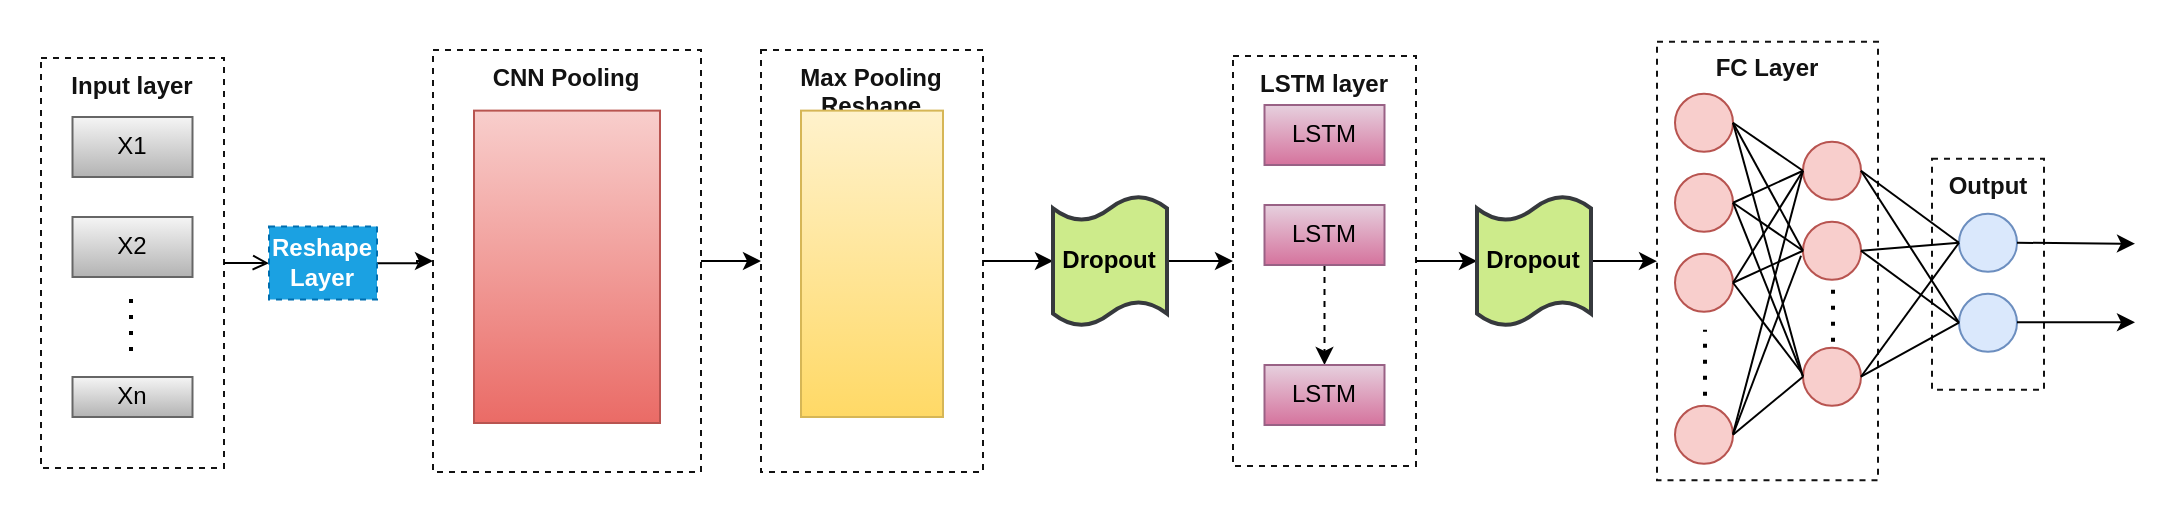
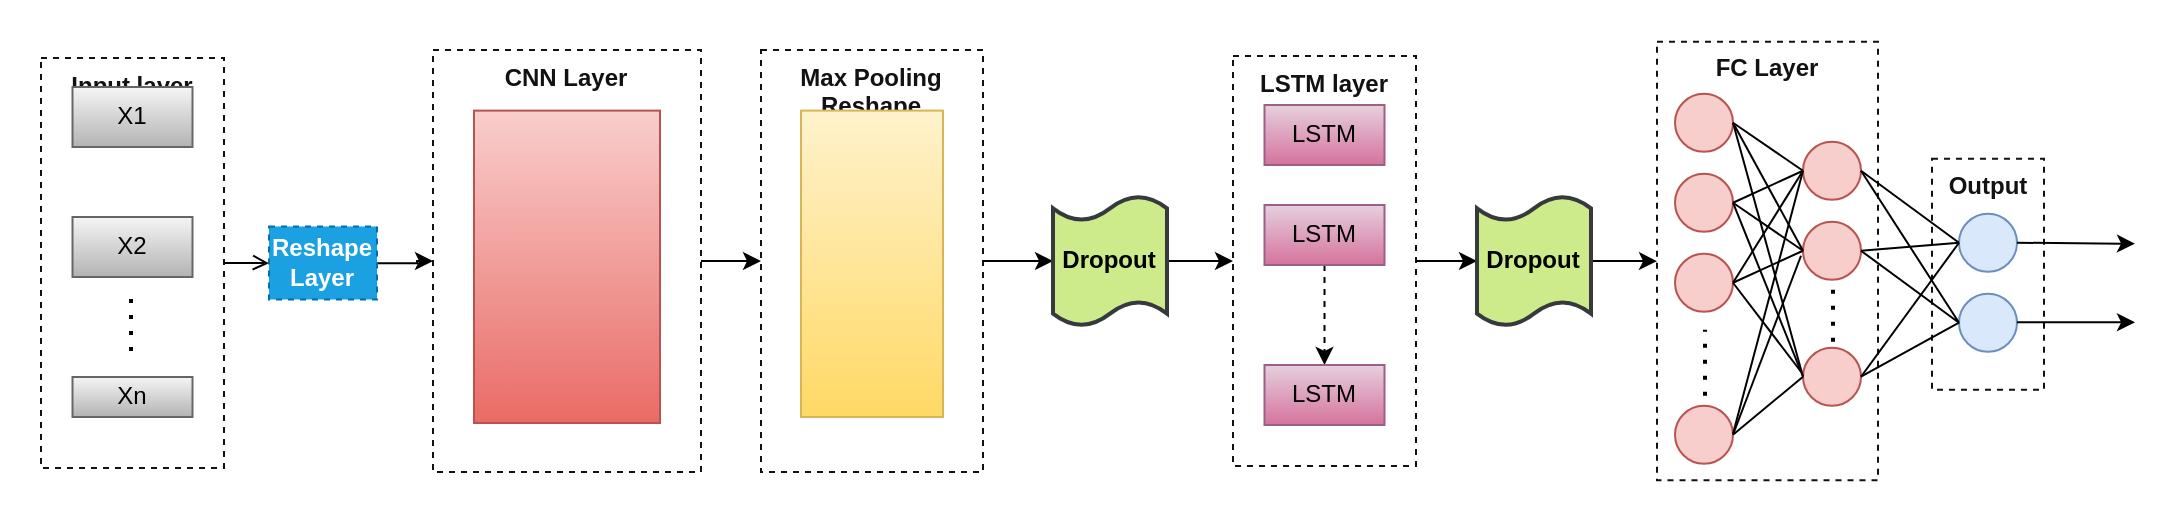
  <mxCell id="0" />
  <mxCell id="1" parent="0" />
  <mxCell id="2" value="&lt;b&gt;Output&lt;/b&gt;" style="fillColor=none;strokeColor=#121212;dashed=1;verticalAlign=top;fontStyle=0;fontColor=#121212;whiteSpace=wrap;html=1;" parent="1" vertex="1"><mxGeometry x="965.5" y="78.87" width="56" height="115.5" as="geometry" /></mxCell>
  <mxCell id="3" value="&lt;b&gt;FC Layer&lt;/b&gt;" style="fillColor=none;strokeColor=#121212;dashed=1;verticalAlign=top;fontStyle=0;fontColor=#121212;whiteSpace=wrap;html=1;" parent="1" vertex="1"><mxGeometry x="828" y="20.37" width="110.5" height="219.25" as="geometry" /></mxCell>
  <mxCell id="4" value="&lt;b&gt;LSTM layer&lt;/b&gt;" style="fillColor=none;strokeColor=#121212;dashed=1;verticalAlign=top;fontStyle=0;fontColor=#121212;whiteSpace=wrap;html=1;" parent="1" vertex="1"><mxGeometry x="616" y="27.5" width="91.5" height="205" as="geometry" /></mxCell>
  <mxCell id="5" value="&lt;b&gt;Max Pooling Reshape&lt;/b&gt;" style="fillColor=none;strokeColor=#121212;dashed=1;verticalAlign=top;fontStyle=0;fontColor=#121212;whiteSpace=wrap;html=1;" parent="1" vertex="1"><mxGeometry x="380" y="24.5" width="111" height="211" as="geometry" /></mxCell>
- <mxCell id="6" value="&lt;b&gt;CNN Pooling&lt;/b&gt;" style="fillColor=none;strokeColor=#121212;dashed=1;verticalAlign=top;fontStyle=0;fontColor=#121212;whiteSpace=wrap;html=1;" parent="1" vertex="1"><mxGeometry x="216" y="24.5" width="134" height="211" as="geometry" /></mxCell>
+ <mxCell id="6" value="&lt;b&gt;CNN Layer&lt;/b&gt;" style="fillColor=none;strokeColor=#121212;dashed=1;verticalAlign=top;fontStyle=0;fontColor=#121212;whiteSpace=wrap;html=1;" parent="1" vertex="1"><mxGeometry x="216" y="24.5" width="134" height="211" as="geometry" /></mxCell>
  <mxCell id="7" value="&lt;b&gt;Input layer&lt;/b&gt;" style="fillColor=none;strokeColor=#121212;dashed=1;verticalAlign=top;fontStyle=0;fontColor=#121212;whiteSpace=wrap;html=1;" parent="1" vertex="1"><mxGeometry x="20" y="28.5" width="91.5" height="205" as="geometry" /></mxCell>
- <mxCell id="8" value="X1" style="rounded=0;whiteSpace=wrap;html=1;fillColor=#f5f5f5;strokeColor=#666666;gradientColor=#b3b3b3;" parent="1" vertex="1"><mxGeometry x="35.75" y="58" width="60" height="30" as="geometry" /></mxCell>
+ <mxCell id="8" value="X1" style="rounded=0;whiteSpace=wrap;html=1;fillColor=#f5f5f5;strokeColor=#666666;gradientColor=#b3b3b3;" parent="1" vertex="1"><mxGeometry x="35.75" y="43" width="60" height="30" as="geometry" /></mxCell>
  <mxCell id="9" value="X2" style="rounded=0;whiteSpace=wrap;html=1;fillColor=#f5f5f5;strokeColor=#666666;gradientColor=#b3b3b3;" parent="1" vertex="1"><mxGeometry x="35.75" y="108" width="60" height="30" as="geometry" /></mxCell>
  <mxCell id="10" value="Xn" style="rounded=0;whiteSpace=wrap;html=1;fillColor=#f5f5f5;strokeColor=#666666;gradientColor=#b3b3b3;" parent="1" vertex="1"><mxGeometry x="35.75" y="188" width="60" height="20" as="geometry" /></mxCell>
  <mxCell id="11" value="" style="rounded=0;whiteSpace=wrap;html=1;fillColor=#f8cecc;strokeColor=#b85450;gradientColor=#ea6b66;" parent="1" vertex="1"><mxGeometry x="236.5" y="54.81" width="93" height="156.19" as="geometry" /></mxCell>
  <mxCell id="12" value="" style="rounded=0;whiteSpace=wrap;html=1;fillColor=#fff2cc;strokeColor=#d6b656;gradientColor=#ffd966;" parent="1" vertex="1"><mxGeometry x="400" y="54.81" width="71" height="153.19" as="geometry" /></mxCell>
  <mxCell id="13" value="" style="edgeStyle=orthogonalEdgeStyle;rounded=0;orthogonalLoop=1;jettySize=auto;html=1;" parent="1" source="6" target="5" edge="1"><mxGeometry relative="1" as="geometry" /></mxCell>
  <mxCell id="14" value="" style="edgeStyle=orthogonalEdgeStyle;rounded=0;orthogonalLoop=1;jettySize=auto;html=1;endArrow=open;" parent="1" source="7" target="16" edge="1"><mxGeometry relative="1" as="geometry"><mxPoint x="117" y="131" as="sourcePoint" /><mxPoint x="272" y="131" as="targetPoint" /></mxGeometry></mxCell>
  <mxCell id="15" value="" style="edgeStyle=orthogonalEdgeStyle;rounded=0;orthogonalLoop=1;jettySize=auto;html=1;" parent="1" source="16" target="6" edge="1"><mxGeometry relative="1" as="geometry" /></mxCell>
  <mxCell id="16" value="&lt;b&gt;Reshape Layer&lt;/b&gt;" style="rounded=0;whiteSpace=wrap;html=1;fillColor=#1ba1e2;strokeColor=#006EAF;fontColor=#ffffff;dashed=1;" parent="1" vertex="1"><mxGeometry x="134" y="112.75" width="54" height="36.5" as="geometry" /></mxCell>
  <mxCell id="17" value="" style="edgeStyle=orthogonalEdgeStyle;rounded=0;orthogonalLoop=1;jettySize=auto;html=1;" parent="1" source="5" target="55" edge="1"><mxGeometry relative="1" as="geometry" /></mxCell>
  <mxCell id="18" value="LSTM" style="rounded=0;whiteSpace=wrap;html=1;fillColor=#e6d0de;strokeColor=#996185;gradientColor=#d5739d;" parent="1" vertex="1"><mxGeometry x="631.75" y="52" width="60" height="30" as="geometry" /></mxCell>
  <mxCell id="19" value="" style="edgeStyle=orthogonalEdgeStyle;rounded=0;orthogonalLoop=1;jettySize=auto;html=1;dashed=1;" parent="1" source="20" target="21" edge="1"><mxGeometry relative="1" as="geometry" /></mxCell>
  <mxCell id="20" value="LSTM" style="rounded=0;whiteSpace=wrap;html=1;fillColor=#e6d0de;strokeColor=#996185;gradientColor=#d5739d;" parent="1" vertex="1"><mxGeometry x="631.75" y="102" width="60" height="30" as="geometry" /></mxCell>
  <mxCell id="21" value="LSTM" style="rounded=0;whiteSpace=wrap;html=1;fillColor=#e6d0de;strokeColor=#996185;gradientColor=#d5739d;" parent="1" vertex="1"><mxGeometry x="631.75" y="182" width="60" height="30" as="geometry" /></mxCell>
  <mxCell id="22" value="" style="edgeStyle=orthogonalEdgeStyle;rounded=0;orthogonalLoop=1;jettySize=auto;html=1;" parent="1" source="4" target="57" edge="1"><mxGeometry relative="1" as="geometry" /></mxCell>
  <mxCell id="23" value="" style="ellipse;whiteSpace=wrap;html=1;aspect=fixed;fillColor=#f8cecc;strokeColor=#b85450;" parent="1" vertex="1"><mxGeometry x="837" y="46.37" width="29" height="29" as="geometry" /></mxCell>
  <mxCell id="24" value="" style="ellipse;whiteSpace=wrap;html=1;aspect=fixed;fillColor=#f8cecc;strokeColor=#b85450;" parent="1" vertex="1"><mxGeometry x="837" y="126.37" width="29" height="29" as="geometry" /></mxCell>
  <mxCell id="25" value="" style="ellipse;whiteSpace=wrap;html=1;aspect=fixed;fillColor=#f8cecc;strokeColor=#b85450;" parent="1" vertex="1"><mxGeometry x="837" y="86.37" width="29" height="29" as="geometry" /></mxCell>
  <mxCell id="26" value="" style="ellipse;whiteSpace=wrap;html=1;aspect=fixed;fillColor=#f8cecc;strokeColor=#b85450;" parent="1" vertex="1"><mxGeometry x="837" y="202.37" width="29" height="29" as="geometry" /></mxCell>
  <mxCell id="27" value="" style="endArrow=none;dashed=1;html=1;dashPattern=1 3;strokeWidth=2;rounded=0;" parent="1" edge="1"><mxGeometry width="50" height="50" relative="1" as="geometry"><mxPoint x="852" y="197.37" as="sourcePoint" /><mxPoint x="852" y="164.37" as="targetPoint" /></mxGeometry></mxCell>
  <mxCell id="28" value="" style="ellipse;whiteSpace=wrap;html=1;aspect=fixed;fillColor=#f8cecc;strokeColor=#b85450;" parent="1" vertex="1"><mxGeometry x="901" y="70.37" width="29" height="29" as="geometry" /></mxCell>
  <mxCell id="29" value="" style="ellipse;whiteSpace=wrap;html=1;aspect=fixed;fillColor=#f8cecc;strokeColor=#b85450;" parent="1" vertex="1"><mxGeometry x="901" y="173.37" width="29" height="29" as="geometry" /></mxCell>
  <mxCell id="30" value="" style="ellipse;whiteSpace=wrap;html=1;aspect=fixed;fillColor=#f8cecc;strokeColor=#b85450;" parent="1" vertex="1"><mxGeometry x="901" y="110.37" width="29" height="29" as="geometry" /></mxCell>
  <mxCell id="31" value="" style="ellipse;whiteSpace=wrap;html=1;aspect=fixed;fillColor=#dae8fc;strokeColor=#6c8ebf;" parent="1" vertex="1"><mxGeometry x="979" y="106.37" width="29" height="29" as="geometry" /></mxCell>
  <mxCell id="32" value="" style="ellipse;whiteSpace=wrap;html=1;aspect=fixed;fillColor=#dae8fc;strokeColor=#6c8ebf;" parent="1" vertex="1"><mxGeometry x="979" y="146.37" width="29" height="29" as="geometry" /></mxCell>
  <mxCell id="33" value="" style="endArrow=none;html=1;rounded=0;exitX=1;exitY=0.5;exitDx=0;exitDy=0;entryX=0;entryY=0.5;entryDx=0;entryDy=0;" parent="1" source="28" target="31" edge="1"><mxGeometry width="50" height="50" relative="1" as="geometry"><mxPoint x="580" y="262.37" as="sourcePoint" /><mxPoint x="630" y="212.37" as="targetPoint" /></mxGeometry></mxCell>
  <mxCell id="34" value="" style="endArrow=none;html=1;rounded=0;exitX=1;exitY=0.5;exitDx=0;exitDy=0;entryX=0;entryY=0.5;entryDx=0;entryDy=0;" parent="1" source="23" target="28" edge="1"><mxGeometry width="50" height="50" relative="1" as="geometry"><mxPoint x="580" y="262.37" as="sourcePoint" /><mxPoint x="630" y="212.37" as="targetPoint" /></mxGeometry></mxCell>
  <mxCell id="35" value="" style="endArrow=none;html=1;rounded=0;exitX=1;exitY=0.5;exitDx=0;exitDy=0;entryX=0;entryY=0.5;entryDx=0;entryDy=0;" parent="1" source="23" target="30" edge="1"><mxGeometry width="50" height="50" relative="1" as="geometry"><mxPoint x="580" y="262.37" as="sourcePoint" /><mxPoint x="630" y="212.37" as="targetPoint" /></mxGeometry></mxCell>
  <mxCell id="36" value="" style="endArrow=none;html=1;rounded=0;exitX=1;exitY=0.5;exitDx=0;exitDy=0;entryX=0;entryY=0.5;entryDx=0;entryDy=0;" parent="1" source="23" target="29" edge="1"><mxGeometry width="50" height="50" relative="1" as="geometry"><mxPoint x="580" y="262.37" as="sourcePoint" /><mxPoint x="630" y="212.37" as="targetPoint" /></mxGeometry></mxCell>
  <mxCell id="37" value="" style="endArrow=none;html=1;rounded=0;entryX=1;entryY=0.5;entryDx=0;entryDy=0;exitX=0;exitY=0.5;exitDx=0;exitDy=0;" parent="1" source="28" target="25" edge="1"><mxGeometry width="50" height="50" relative="1" as="geometry"><mxPoint x="580" y="262.37" as="sourcePoint" /><mxPoint x="630" y="212.37" as="targetPoint" /></mxGeometry></mxCell>
  <mxCell id="38" value="" style="endArrow=none;html=1;rounded=0;exitX=1;exitY=0.5;exitDx=0;exitDy=0;entryX=0;entryY=0.5;entryDx=0;entryDy=0;" parent="1" source="25" target="30" edge="1"><mxGeometry width="50" height="50" relative="1" as="geometry"><mxPoint x="580" y="262.37" as="sourcePoint" /><mxPoint x="630" y="212.37" as="targetPoint" /></mxGeometry></mxCell>
  <mxCell id="39" value="" style="endArrow=none;html=1;rounded=0;exitX=1;exitY=0.5;exitDx=0;exitDy=0;entryX=0;entryY=0.5;entryDx=0;entryDy=0;" parent="1" source="25" target="29" edge="1"><mxGeometry width="50" height="50" relative="1" as="geometry"><mxPoint x="580" y="262.37" as="sourcePoint" /><mxPoint x="630" y="212.37" as="targetPoint" /></mxGeometry></mxCell>
  <mxCell id="40" value="" style="endArrow=none;html=1;rounded=0;exitX=1;exitY=0.5;exitDx=0;exitDy=0;" parent="1" source="24" edge="1"><mxGeometry width="50" height="50" relative="1" as="geometry"><mxPoint x="580" y="262.37" as="sourcePoint" /><mxPoint x="900" y="185.37" as="targetPoint" /></mxGeometry></mxCell>
  <mxCell id="41" value="" style="endArrow=none;html=1;rounded=0;exitX=0;exitY=0.5;exitDx=0;exitDy=0;entryX=1;entryY=0.5;entryDx=0;entryDy=0;" parent="1" source="28" target="24" edge="1"><mxGeometry width="50" height="50" relative="1" as="geometry"><mxPoint x="580" y="262.37" as="sourcePoint" /><mxPoint x="630" y="212.37" as="targetPoint" /></mxGeometry></mxCell>
  <mxCell id="42" value="" style="endArrow=none;html=1;rounded=0;exitX=1;exitY=0.5;exitDx=0;exitDy=0;entryX=0;entryY=0.5;entryDx=0;entryDy=0;" parent="1" source="24" target="30" edge="1"><mxGeometry width="50" height="50" relative="1" as="geometry"><mxPoint x="580" y="262.37" as="sourcePoint" /><mxPoint x="630" y="212.37" as="targetPoint" /></mxGeometry></mxCell>
  <mxCell id="43" value="" style="endArrow=none;html=1;rounded=0;exitX=1;exitY=0.5;exitDx=0;exitDy=0;entryX=0;entryY=0.5;entryDx=0;entryDy=0;" parent="1" source="26" target="29" edge="1"><mxGeometry width="50" height="50" relative="1" as="geometry"><mxPoint x="580" y="262.37" as="sourcePoint" /><mxPoint x="630" y="212.37" as="targetPoint" /></mxGeometry></mxCell>
  <mxCell id="44" value="" style="endArrow=none;html=1;rounded=0;exitX=1;exitY=0.5;exitDx=0;exitDy=0;" parent="1" source="26" edge="1"><mxGeometry width="50" height="50" relative="1" as="geometry"><mxPoint x="580" y="262.37" as="sourcePoint" /><mxPoint x="900" y="127.37" as="targetPoint" /></mxGeometry></mxCell>
  <mxCell id="45" value="" style="endArrow=none;html=1;rounded=0;entryX=0;entryY=0.5;entryDx=0;entryDy=0;" parent="1" target="28" edge="1"><mxGeometry width="50" height="50" relative="1" as="geometry"><mxPoint x="866" y="216.37" as="sourcePoint" /><mxPoint x="630" y="212.37" as="targetPoint" /></mxGeometry></mxCell>
  <mxCell id="46" value="" style="endArrow=none;html=1;rounded=0;entryX=1;entryY=0.5;entryDx=0;entryDy=0;exitX=0;exitY=0.5;exitDx=0;exitDy=0;" parent="1" source="32" target="28" edge="1"><mxGeometry width="50" height="50" relative="1" as="geometry"><mxPoint x="580" y="262.37" as="sourcePoint" /><mxPoint x="630" y="212.37" as="targetPoint" /></mxGeometry></mxCell>
  <mxCell id="47" value="" style="endArrow=none;html=1;rounded=0;entryX=1;entryY=0.5;entryDx=0;entryDy=0;exitX=0;exitY=0.5;exitDx=0;exitDy=0;" parent="1" source="31" target="30" edge="1"><mxGeometry width="50" height="50" relative="1" as="geometry"><mxPoint x="580" y="262.37" as="sourcePoint" /><mxPoint x="630" y="212.37" as="targetPoint" /></mxGeometry></mxCell>
  <mxCell id="48" value="" style="endArrow=none;html=1;rounded=0;entryX=1;entryY=0.5;entryDx=0;entryDy=0;exitX=0;exitY=0.5;exitDx=0;exitDy=0;" parent="1" source="32" target="30" edge="1"><mxGeometry width="50" height="50" relative="1" as="geometry"><mxPoint x="580" y="262.37" as="sourcePoint" /><mxPoint x="630" y="212.37" as="targetPoint" /></mxGeometry></mxCell>
  <mxCell id="49" value="" style="endArrow=none;html=1;rounded=0;entryX=1;entryY=0.5;entryDx=0;entryDy=0;exitX=0;exitY=0.5;exitDx=0;exitDy=0;" parent="1" source="32" target="29" edge="1"><mxGeometry width="50" height="50" relative="1" as="geometry"><mxPoint x="580" y="262.37" as="sourcePoint" /><mxPoint x="630" y="212.37" as="targetPoint" /></mxGeometry></mxCell>
  <mxCell id="50" value="" style="endArrow=none;html=1;rounded=0;exitX=1;exitY=0.5;exitDx=0;exitDy=0;entryX=0;entryY=0.5;entryDx=0;entryDy=0;" parent="1" source="29" target="31" edge="1"><mxGeometry width="50" height="50" relative="1" as="geometry"><mxPoint x="580" y="262.37" as="sourcePoint" /><mxPoint x="630" y="212.37" as="targetPoint" /></mxGeometry></mxCell>
  <mxCell id="51" value="" style="endArrow=none;dashed=1;html=1;dashPattern=1 3;strokeWidth=2;rounded=0;" parent="1" edge="1"><mxGeometry width="50" height="50" relative="1" as="geometry"><mxPoint x="916" y="170.37" as="sourcePoint" /><mxPoint x="916" y="144.37" as="targetPoint" /></mxGeometry></mxCell>
  <mxCell id="52" value="" style="endArrow=classic;html=1;rounded=0;exitX=1;exitY=0.5;exitDx=0;exitDy=0;" parent="1" source="31" edge="1"><mxGeometry width="50" height="50" relative="1" as="geometry"><mxPoint x="1029" y="119.62" as="sourcePoint" /><mxPoint x="1067" y="121.37" as="targetPoint" /></mxGeometry></mxCell>
  <mxCell id="53" value="" style="endArrow=classic;html=1;rounded=0;exitX=1;exitY=0.5;exitDx=0;exitDy=0;" parent="1" edge="1"><mxGeometry width="50" height="50" relative="1" as="geometry"><mxPoint x="1008" y="160.67" as="sourcePoint" /><mxPoint x="1067" y="160.67" as="targetPoint" /></mxGeometry></mxCell>
  <mxCell id="54" value="" style="edgeStyle=orthogonalEdgeStyle;rounded=0;orthogonalLoop=1;jettySize=auto;html=1;" parent="1" source="55" target="4" edge="1"><mxGeometry relative="1" as="geometry" /></mxCell>
  <mxCell id="55" value="&lt;b&gt;Dropout&lt;/b&gt;" style="shape=tape;whiteSpace=wrap;html=1;strokeWidth=2;size=0.19;fillColor=#cdeb8b;strokeColor=#36393d;" parent="1" vertex="1"><mxGeometry x="526" y="97.5" width="57" height="65" as="geometry" /></mxCell>
  <mxCell id="56" value="" style="edgeStyle=orthogonalEdgeStyle;rounded=0;orthogonalLoop=1;jettySize=auto;html=1;" parent="1" source="57" target="3" edge="1"><mxGeometry relative="1" as="geometry" /></mxCell>
  <mxCell id="57" value="&lt;b&gt;Dropout&lt;/b&gt;" style="shape=tape;whiteSpace=wrap;html=1;strokeWidth=2;size=0.19;fillColor=#cdeb8b;strokeColor=#36393d;" parent="1" vertex="1"><mxGeometry x="738" y="97.5" width="57" height="65" as="geometry" /></mxCell>
  <mxCell id="58" value="" style="endArrow=none;dashed=1;html=1;dashPattern=1 3;strokeWidth=2;rounded=0;" edge="1" parent="1"><mxGeometry width="50" height="50" relative="1" as="geometry"><mxPoint x="65" y="175" as="sourcePoint" /><mxPoint x="65" y="146.37" as="targetPoint" /></mxGeometry></mxCell>
